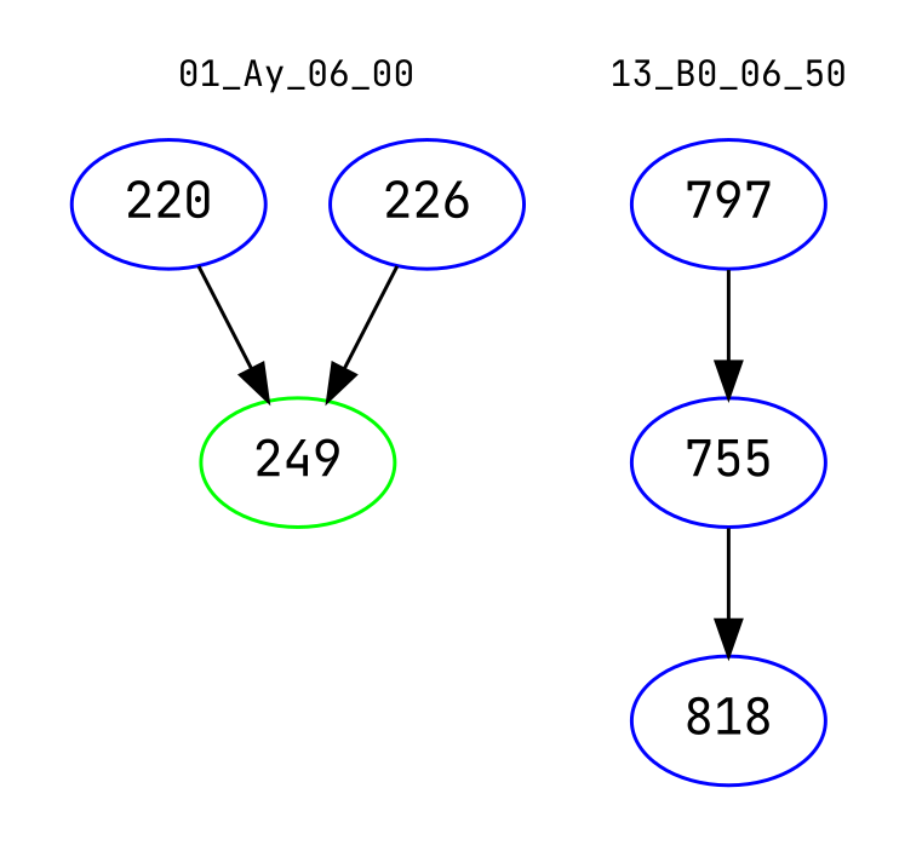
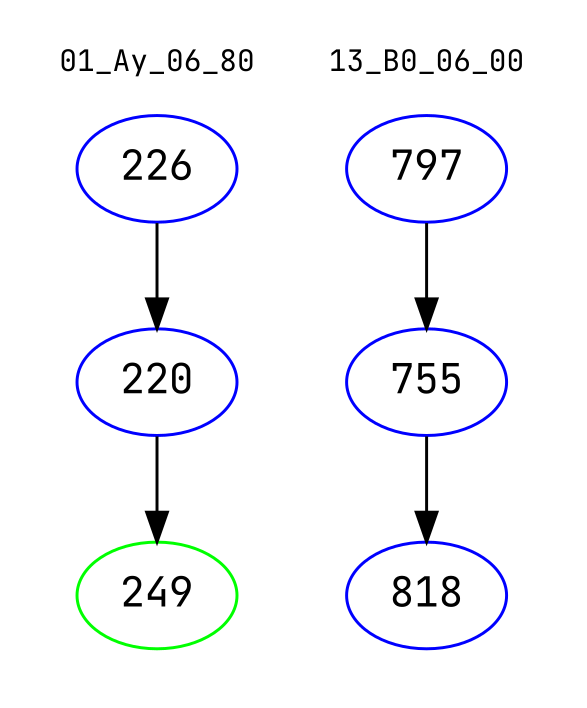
  digraph {
    fontname="JetBrains Mono"
    node [color=blue fontname="JetBrains Mono"]
    edge [color=black fontname="JetBrains Mono"]
    n1 [label=226]
    n2 [label=220]
    n3 [color=green label=249]
    n4 [label=797]
    n5 [label=755]
    n6 [label=818]
    subgraph cluster_1 {
      color=white
      fontsize=10
-     label="01_Ay_06_00"
+     label="01_Ay_06_80"
      n1
      n2
      n3
    }
    subgraph cluster_2 {
      color=white
      fontsize=10
-     label="13_B0_06_50"
+     label="13_B0_06_00"
      n4
      n5
      n6
    }
-   n1 -> n3
+   n1 -> n2
    n2 -> n3
    n4 -> n5
    n5 -> n6
  }
